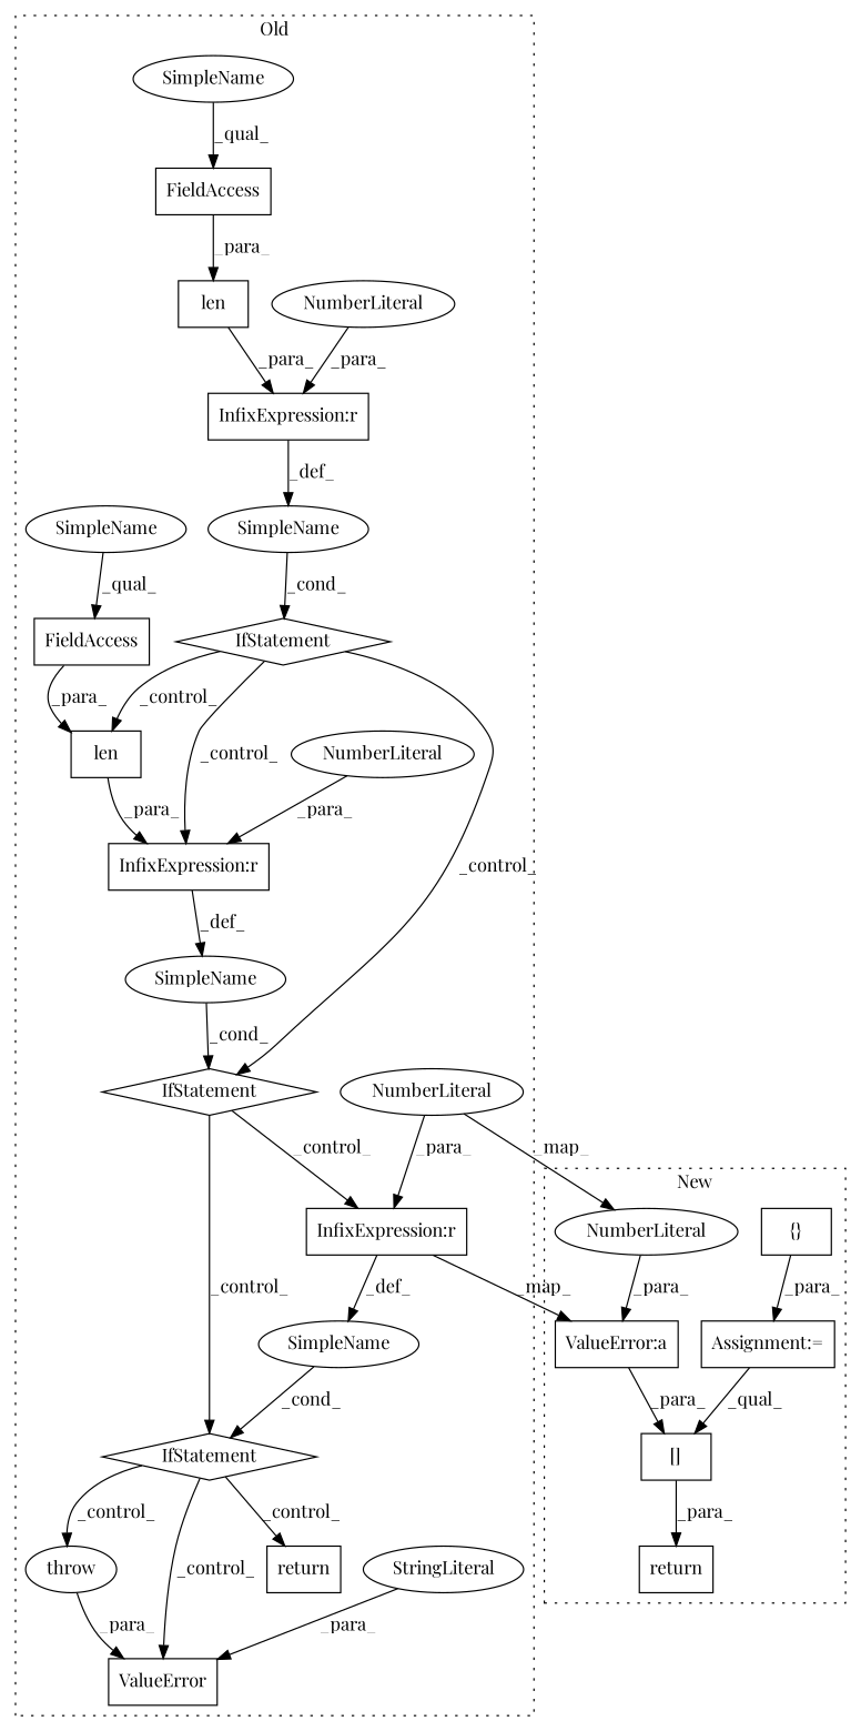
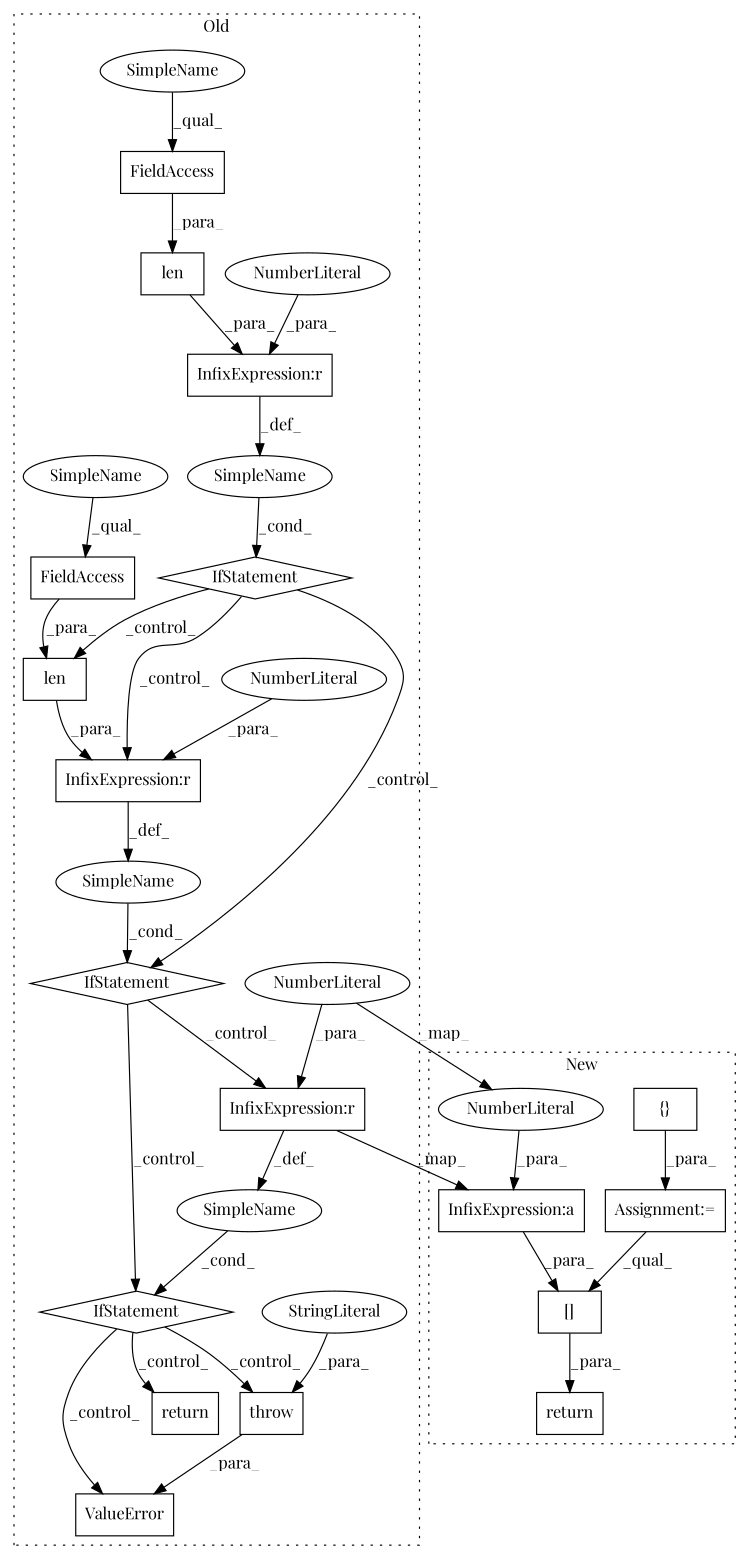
  digraph {
    fontname="Playfair Display"
    node [a=42 fontname="Playfair Display" l=4 shape=box]
    edge [fontname="Playfair Display"]
-   n1 [a=53 l=6 label=throw s=1530 shape=ellipse]
+   n1 [a=53 l=6 label=throw s=1530]
    n2 [a=25 l="4,2" label=IfStatement s="1311,1341" shape=diamond]
    n3 [label=SimpleName shape=ellipse l=""]
    n4 [a=27 label="InfixExpression:r" s=1336]
    n5 [label=SimpleName shape=ellipse l=""]
    n6 [a=25 l="4,2" label=IfStatement s="1206,1236" shape=diamond]
    n7 [a=27 label="InfixExpression:r" s=1231]
    n8 [a=34 l=1 label=NumberLiteral s=1340 shape=ellipse]
    n9 [a=34 l=1 label=NumberLiteral s=1235 shape=ellipse]
    n10 [a=25 l="4,2" label=IfStatement s="1413,1443" shape=diamond]
    n11 [label=SimpleName shape=ellipse l=""]
    n12 [a=32 l="4,1" label=len s="1315,1335"]
    n13 [a=22 l=16 label=FieldAccess s=1319]
    n14 [a=32 l="4,1" label=len s="1210,1230"]
    n15 [a=22 l=16 label=FieldAccess s=1214]
    n16 [a=27 label="InfixExpression:r" s=1438]
    n17 [a=34 l=1 label=NumberLiteral s=1442 shape=ellipse]
    n18 [a=32 l="11,1" label=ValueError s="1536,1581"]
    n19 [a=45 l=34 label=StringLiteral s=1547 shape=ellipse]
    n20 [a=41 l=14 label=return s=1453]
    n21 [label=SimpleName s=1214 shape=ellipse]
    n22 [label=SimpleName s=1319 shape=ellipse]
    n23 [a=4 l="6,2" label="{}" s="1388,1519"]
    n24 [a=7 l=1 label="Assignment:=" s=1328]
    n25 [a=2 l="10,1" label="[]" s="1534,1571"]
-   n26 [a=27 l=3 label="ValueError:a" s=1566]
+   n26 [a=27 l=3 label="InfixExpression:a" s=1566]
    n27 [a=34 l=1 label=NumberLiteral s=1569 shape=ellipse]
    n28 [a=41 l=7 label=return s=1527]
    subgraph cluster_1 {
      label=Old
      style=dotted
      n1
      n2
      n3
      n4
      n5
      n6
      n7
      n8
      n9
      n10
      n11
      n12
      n13
      n14
      n15
      n16
      n17
      n18
      n19
      n20
      n21
      n22
    }
    subgraph cluster_2 {
      label=New
      style=dotted
      n23
      n24
      n25
      n26
      n27
      n28
    }
    n1 -> n18 [label=_para_]
    n2 -> n10 [label=_control_]
    n2 -> n16 [label=_control_]
    n3 -> n2 [label=_cond_]
    n4 -> n3 [label=_def_]
    n5 -> n6 [label=_cond_]
    n6 -> n2 [label=_control_]
    n6 -> n4 [label=_control_]
    n6 -> n12 [label=_control_]
    n7 -> n5 [label=_def_]
    n8 -> n4 [label=_para_]
    n9 -> n7 [label=_para_]
    n10 -> n1 [label=_control_]
    n10 -> n18 [label=_control_]
    n10 -> n20 [label=_control_]
    n11 -> n10 [label=_cond_]
    n12 -> n4 [label=_para_]
    n13 -> n12 [label=_para_]
    n14 -> n7 [label=_para_]
    n15 -> n14 [label=_para_]
    n16 -> n11 [label=_def_]
    n16 -> n26 [label=_map_]
    n17 -> n16 [label=_para_]
    n17 -> n27 [label=_map_]
-   n19 -> n18 [label=_para_]
+   n19 -> n1 [label=_para_]
    n21 -> n15 [label=_qual_]
    n22 -> n13 [label=_qual_]
    n23 -> n24 [label=_para_]
    n24 -> n25 [label=_qual_]
    n25 -> n28 [label=_para_]
    n26 -> n25 [label=_para_]
    n27 -> n26 [label=_para_]
  }
